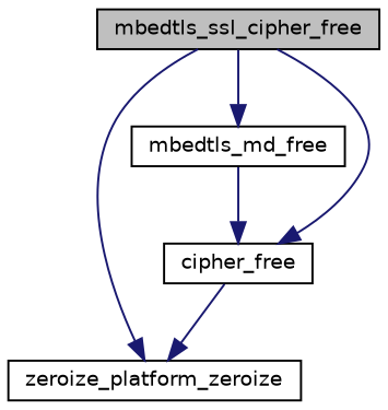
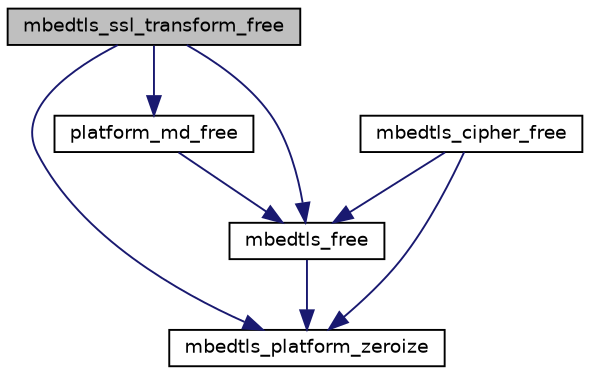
  digraph {
    rankdir=TB
    node [color=black fillcolor=white fontname=Helvetica fontsize=10 shape=record style=filled]
    edge [color=midnightblue fontname=Helvetica fontsize=10 labelfontname=Helvetica labelfontsize=10 style=solid]
-   n1 [fillcolor=grey75 fontcolor=black height=0.2 label=mbedtls_ssl_cipher_free width=0.4]
-   n2 [height=0.2 label=zeroize_platform_zeroize width=0.4]
-   n3 [height=0.2 label=mbedtls_md_free width=0.4]
-   n4 [height=0.2 label=cipher_free width=0.4]
+   n1 [fillcolor=grey75 fontcolor=black height=0.2 label=mbedtls_ssl_transform_free width=0.4]
+   n2 [height=0.2 label=mbedtls_platform_zeroize width=0.4]
+   n3 [height=0.2 label=platform_md_free width=0.4]
+   n4 [height=0.2 label=mbedtls_free width=0.4]
+   n5 [height=0.2 label=mbedtls_cipher_free width=0.4]
    n1 -> n2
    n1 -> n3
    n1 -> n4
    n3 -> n4
    n4 -> n2
+   n5 -> n2
+   n5 -> n4
  }
